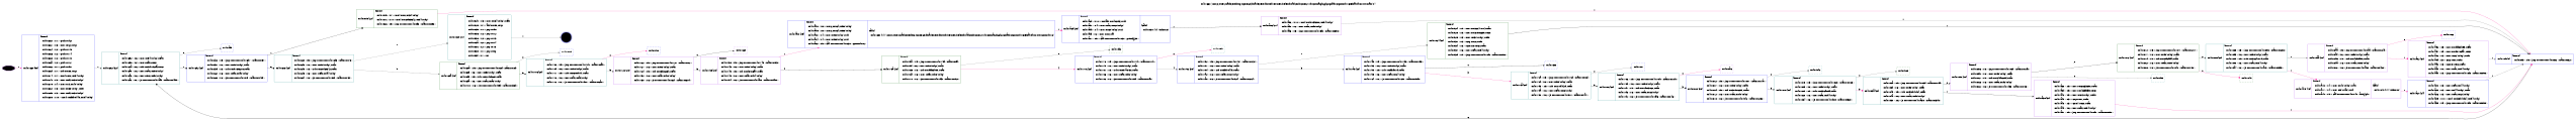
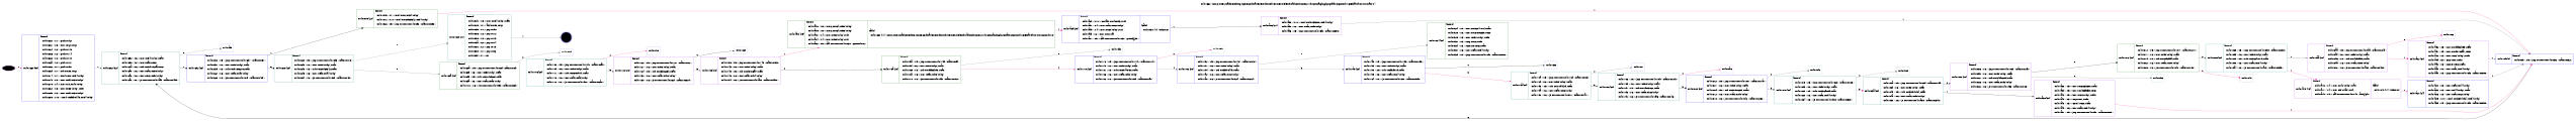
  digraph {
    label="0x401660 (/mnt/c/Users/mathe/Desktop/tcc/POCII/binaries/extr_linuxdriversnetwirelessbroadcombrcm80211brcmsmacphyphy_qmath.c_qm_mulu16_Final-ollvm.out::main(0))"
    labelloc=t
    rankdir=LR
    node [color=blue shape=record]
    edge [arrowhead=box color=gray40]
    Entry [color=purple fillcolor=black height=0.3 shape=octagon style=filled width=0.3]
    n2 [label="{\n     0x401660 [50]\l\n     | [instrs]\l\n     &nbsp;&nbsp;0x401660 \<+1\>: push %rbp\l\n     &nbsp;&nbsp;0x401661 \<+3\>: mov %rsp,%rbp\l\n     &nbsp;&nbsp;0x401664 \<+2\>: push %r15\l\n     &nbsp;&nbsp;0x401666 \<+2\>: push %r14\l\n     &nbsp;&nbsp;0x401668 \<+2\>: push %r13\l\n     &nbsp;&nbsp;0x40166a \<+2\>: push %r12\l\n     &nbsp;&nbsp;0x40166c \<+1\>: push %rbx\l\n     &nbsp;&nbsp;0x40166d \<+7\>: sub $0xe8,%rsp\l\n     &nbsp;&nbsp;0x401674 \<+7\>: movl $0x0,-0x34(%rbp)\l\n     &nbsp;&nbsp;0x40167b \<+3\>: mov %edi,-0x38(%rbp)\l\n     &nbsp;&nbsp;0x40167e \<+4\>: mov %rsi,-0x40(%rbp)\l\n     &nbsp;&nbsp;0x401682 \<+3\>: mov -0x38(%rbp),%edi\l\n     &nbsp;&nbsp;0x401685 \<+3\>: mov %edi,-0x30(%rbp)\l\n     &nbsp;&nbsp;0x401688 \<+10\>: movl $0xf9f7e449,-0x94(%rbp)\l\n  }"]
    n3 [color=teal label="{\n     0x401692 [32]\l\n     | [instrs]\l\n     &nbsp;&nbsp;0x401692 \<+6\>: mov -0x94(%rbp),%eax\l\n     &nbsp;&nbsp;0x401698 \<+2\>: mov %eax,%ecx\l\n     &nbsp;&nbsp;0x40169a \<+6\>: sub $0x9d7152fa,%ecx\l\n     &nbsp;&nbsp;0x4016a0 \<+6\>: mov %eax,-0x98(%rbp)\l\n     &nbsp;&nbsp;0x4016a6 \<+6\>: mov %ecx,-0x9c(%rbp)\l\n     &nbsp;&nbsp;0x4016ac \<+6\>: je 0000000000401afb \<main+0x49b\>\l\n  }"]
    n4 [label="{\n     0x401afb\l\n  }" style=dashed]
    n5 [label="{\n     0x4016b2 [28]\l\n     | [instrs]\l\n     &nbsp;&nbsp;0x4016b2 \<+5\>: jmp 00000000004016b7 \<main+0x57\>\l\n     &nbsp;&nbsp;0x4016b7 \<+6\>: mov -0x98(%rbp),%eax\l\n     &nbsp;&nbsp;0x4016bd \<+5\>: sub $0xb1c95208,%eax\l\n     &nbsp;&nbsp;0x4016c2 \<+6\>: mov %eax,-0xa0(%rbp)\l\n     &nbsp;&nbsp;0x4016c8 \<+6\>: je 0000000000401e15 \<main+0x7b5\>\l\n  }"]
    n6 [color=darkgreen label="{\n     0x401e15 [22]\l\n     | [instrs]\l\n     &nbsp;&nbsp;0x401e15 \<+7\>: movl $0x0,-0x34(%rbp)\l\n     &nbsp;&nbsp;0x401e1c \<+10\>: movl $0xc0d69342,-0x94(%rbp)\l\n     &nbsp;&nbsp;0x401e26 \<+5\>: jmp 0000000000401ef8 \<main+0x898\>\l\n  }"]
    n7 [color=teal label="{\n     0x4016ce [28]\l\n     | [instrs]\l\n     &nbsp;&nbsp;0x4016ce \<+5\>: jmp 00000000004016d3 \<main+0x73\>\l\n     &nbsp;&nbsp;0x4016d3 \<+6\>: mov -0x98(%rbp),%eax\l\n     &nbsp;&nbsp;0x4016d9 \<+5\>: sub $0xc0d69342,%eax\l\n     &nbsp;&nbsp;0x4016de \<+6\>: mov %eax,-0xa4(%rbp)\l\n     &nbsp;&nbsp;0x4016e4 \<+6\>: je 0000000000401e2b \<main+0x7cb\>\l\n  }"]
    n8 [label="{\n     0x401ef8 [5]\l\n     | [instrs]\l\n     &nbsp;&nbsp;0x401ef8 \<+5\>: jmp 0000000000401692 \<main+0x32\>\l\n  }"]
    n9 [color=teal label="{\n     0x401e2b [21]\l\n     | [instrs]\l\n     &nbsp;&nbsp;0x401e2b \<+3\>: mov -0x34(%rbp),%eax\l\n     &nbsp;&nbsp;0x401e2e \<+7\>: add $0xe8,%rsp\l\n     &nbsp;&nbsp;0x401e35 \<+1\>: pop %rbx\l\n     &nbsp;&nbsp;0x401e36 \<+2\>: pop %r12\l\n     &nbsp;&nbsp;0x401e38 \<+2\>: pop %r13\l\n     &nbsp;&nbsp;0x401e3a \<+2\>: pop %r14\l\n     &nbsp;&nbsp;0x401e3c \<+2\>: pop %r15\l\n     &nbsp;&nbsp;0x401e3e \<+1\>: pop %rbp\l\n     &nbsp;&nbsp;0x401e3f \<+1\>: ret\l\n  }"]
    n10 [color=darkgreen label="{\n     0x4016ea [28]\l\n     | [instrs]\l\n     &nbsp;&nbsp;0x4016ea \<+5\>: jmp 00000000004016ef \<main+0x8f\>\l\n     &nbsp;&nbsp;0x4016ef \<+6\>: mov -0x98(%rbp),%eax\l\n     &nbsp;&nbsp;0x4016f5 \<+5\>: sub $0xc1d0b6e2,%eax\l\n     &nbsp;&nbsp;0x4016fa \<+6\>: mov %eax,-0xa8(%rbp)\l\n     &nbsp;&nbsp;0x401700 \<+6\>: je 000000000040199d \<main+0x33d\>\l\n  }"]
    Exit [fillcolor=black height=0.3 peripheries=2 shape=circle style=filled width=0.3]
    n12 [label="{\n     0x40199d\l\n  }" style=dashed]
    n13 [color=teal label="{\n     0x401706 [28]\l\n     | [instrs]\l\n     &nbsp;&nbsp;0x401706 \<+5\>: jmp 000000000040170b \<main+0xab\>\l\n     &nbsp;&nbsp;0x40170b \<+6\>: mov -0x98(%rbp),%eax\l\n     &nbsp;&nbsp;0x401711 \<+5\>: sub $0xc8e0d7f7,%eax\l\n     &nbsp;&nbsp;0x401716 \<+6\>: mov %eax,-0xac(%rbp)\l\n     &nbsp;&nbsp;0x40171c \<+6\>: je 0000000000401d00 \<main+0x6a0\>\l\n  }"]
    n14 [color=purple label="{\n     0x401ae6 [21]\l\n     | [instrs]\l\n     &nbsp;&nbsp;0x401ae6 \<+10\>: movl $0xb1c95208,-0x94(%rbp)\l\n     &nbsp;&nbsp;0x401af0 \<+6\>: mov %eax,-0xf8(%rbp)\l\n     &nbsp;&nbsp;0x401af6 \<+5\>: jmp 0000000000401ef8 \<main+0x898\>\l\n  }"]
    n15 [label="{\n     0x401d00\l\n  }" style=dashed]
    n16 [color=purple label="{\n     0x401722 [28]\l\n     | [instrs]\l\n     &nbsp;&nbsp;0x401722 \<+5\>: jmp 0000000000401727 \<main+0xc7\>\l\n     &nbsp;&nbsp;0x401727 \<+6\>: mov -0x98(%rbp),%eax\l\n     &nbsp;&nbsp;0x40172d \<+5\>: sub $0xcf03c23b,%eax\l\n     &nbsp;&nbsp;0x401732 \<+6\>: mov %eax,-0xb0(%rbp)\l\n     &nbsp;&nbsp;0x401738 \<+6\>: je 0000000000401c6d \<main+0x60d\>\l\n  }"]
    n17 [label="{\n     0x401acd [25]\l\n     | [instrs]\l\n     &nbsp;&nbsp;0x401acd \<+10\>: movabs $0x4020f2,%rdi\l\n     &nbsp;&nbsp;0x401ad7 \<+4\>: mov %rax,-0x60(%rbp)\l\n     &nbsp;&nbsp;0x401adb \<+4\>: mov -0x60(%rbp),%rsi\l\n     &nbsp;&nbsp;0x401adf \<+2\>: mov $0x0,%al\l\n     &nbsp;&nbsp;0x401ae1 \<+5\>: call 0000000000401030 \<printf@plt\>\l\n     | [calls]\l\n     &nbsp;&nbsp;0x401030 \{1\} (unknown)\l\n  }"]
    n18 [color=purple label="{\n     0x401c6d\l\n  }" style=dashed]
    n19 [color=purple label="{\n     0x40173e [28]\l\n     | [instrs]\l\n     &nbsp;&nbsp;0x40173e \<+5\>: jmp 0000000000401743 \<main+0xe3\>\l\n     &nbsp;&nbsp;0x401743 \<+6\>: mov -0x98(%rbp),%eax\l\n     &nbsp;&nbsp;0x401749 \<+5\>: sub $0xd8786fa7,%eax\l\n     &nbsp;&nbsp;0x40174e \<+6\>: mov %eax,-0xb4(%rbp)\l\n     &nbsp;&nbsp;0x401754 \<+6\>: je 0000000000401ab0 \<main+0x450\>\l\n  }"]
    n20 [label="{\n     0x4018c6\l\n  }" style=dashed]
-   n21 [label="{\n     0x401ab0 [29]\l\n     | [instrs]\l\n     &nbsp;&nbsp;0x401ab0 \<+8\>: movq $0x64,-0x50(%rbp)\l\n     &nbsp;&nbsp;0x401ab8 \<+8\>: movq $0x64,-0x58(%rbp)\l\n     &nbsp;&nbsp;0x401ac0 \<+4\>: mov -0x50(%rbp),%rdi\l\n     &nbsp;&nbsp;0x401ac4 \<+4\>: mov -0x58(%rbp),%rsi\l\n     &nbsp;&nbsp;0x401ac8 \<+5\>: call 0000000000401630 \<qm_mulu16\>\l\n     | [calls]\l\n     &nbsp;&nbsp;0x401630 \{1\} (/mnt/c/Users/mathe/Desktop/tcc/POCII/binaries/extr_linuxdriversnetwirelessbroadcombrcm80211brcmsmacphyphy_qmath.c_qm_mulu16_Final-ollvm.out::qm_mulu16)\l\n  }"]
+   n21 [color=darkgreen label="{\n     0x401ab0 [29]\l\n     | [instrs]\l\n     &nbsp;&nbsp;0x401ab0 \<+8\>: movq $0x64,-0x50(%rbp)\l\n     &nbsp;&nbsp;0x401ab8 \<+8\>: movq $0x64,-0x58(%rbp)\l\n     &nbsp;&nbsp;0x401ac0 \<+4\>: mov -0x50(%rbp),%rdi\l\n     &nbsp;&nbsp;0x401ac4 \<+4\>: mov -0x58(%rbp),%rsi\l\n     &nbsp;&nbsp;0x401ac8 \<+5\>: call 0000000000401630 \<qm_mulu16\>\l\n     | [calls]\l\n     &nbsp;&nbsp;0x401630 \{1\} (/mnt/c/Users/mathe/Desktop/tcc/POCII/binaries/extr_linuxdriversnetwirelessbroadcombrcm80211brcmsmacphyphy_qmath.c_qm_mulu16_Final-ollvm.out::qm_mulu16)\l\n  }"]
    n22 [color=darkgreen label="{\n     0x40175a [28]\l\n     | [instrs]\l\n     &nbsp;&nbsp;0x40175a \<+5\>: jmp 000000000040175f \<main+0xff\>\l\n     &nbsp;&nbsp;0x40175f \<+6\>: mov -0x98(%rbp),%eax\l\n     &nbsp;&nbsp;0x401765 \<+5\>: sub $0xdbf83b99,%eax\l\n     &nbsp;&nbsp;0x40176a \<+6\>: mov %eax,-0xb8(%rbp)\l\n     &nbsp;&nbsp;0x401770 \<+6\>: je 0000000000401df2 \<main+0x792\>\l\n  }"]
    n23 [color=purple label="{\n     0x401a92 [30]\l\n     | [instrs]\l\n     &nbsp;&nbsp;0x401a92 \<+5\>: mov $0xdbf83b99,%eax\l\n     &nbsp;&nbsp;0x401a97 \<+5\>: mov $0xd8786fa7,%ecx\l\n     &nbsp;&nbsp;0x401a9c \<+3\>: mov -0x2c(%rbp),%edx\l\n     &nbsp;&nbsp;0x401a9f \<+3\>: cmp $0x0,%edx\l\n     &nbsp;&nbsp;0x401aa2 \<+3\>: cmove %ecx,%eax\l\n     &nbsp;&nbsp;0x401aa5 \<+6\>: mov %eax,-0x94(%rbp)\l\n     &nbsp;&nbsp;0x401aab \<+5\>: jmp 0000000000401ef8 \<main+0x898\>\l\n  }"]
    n24 [color=darkgreen label="{\n     0x401df2\l\n  }" style=dashed]
    n25 [label="{\n     0x401776 [28]\l\n     | [instrs]\l\n     &nbsp;&nbsp;0x401776 \<+5\>: jmp 000000000040177b \<main+0x11b\>\l\n     &nbsp;&nbsp;0x40177b \<+6\>: mov -0x98(%rbp),%eax\l\n     &nbsp;&nbsp;0x401781 \<+5\>: sub $0xe97ae758,%eax\l\n     &nbsp;&nbsp;0x401786 \<+6\>: mov %eax,-0xbc(%rbp)\l\n     &nbsp;&nbsp;0x40178c \<+6\>: je 0000000000401e5b \<main+0x7fb\>\l\n  }"]
    n26 [label="{\n     0x401a20 [24]\l\n     | [instrs]\l\n     &nbsp;&nbsp;0x401a20 \<+3\>: mov %eax,-0x44(%rbp)\l\n     &nbsp;&nbsp;0x401a23 \<+3\>: mov -0x44(%rbp),%eax\l\n     &nbsp;&nbsp;0x401a26 \<+3\>: mov %eax,-0x2c(%rbp)\l\n     &nbsp;&nbsp;0x401a29 \<+10\>: movl $0x33d1bdc4,-0x94(%rbp)\l\n     &nbsp;&nbsp;0x401a33 \<+5\>: jmp 0000000000401ef8 \<main+0x898\>\l\n  }"]
    n27 [color=teal label="{\n     0x401e5b\l\n  }" style=dashed]
    n28 [label="{\n     0x401792 [28]\l\n     | [instrs]\l\n     &nbsp;&nbsp;0x401792 \<+5\>: jmp 0000000000401797 \<main+0x137\>\l\n     &nbsp;&nbsp;0x401797 \<+6\>: mov -0x98(%rbp),%eax\l\n     &nbsp;&nbsp;0x40179d \<+5\>: sub $0xf9f7e449,%eax\l\n     &nbsp;&nbsp;0x4017a2 \<+6\>: mov %eax,-0xc0(%rbp)\l\n     &nbsp;&nbsp;0x4017a8 \<+6\>: je 0000000000401924 \<main+0x2c4\>\l\n  }"]
    n29 [color=purple label="{\n     0x4018aa [28]\l\n     | [instrs]\l\n     &nbsp;&nbsp;0x4018aa \<+5\>: jmp 00000000004018af \<main+0x24f\>\l\n     &nbsp;&nbsp;0x4018af \<+6\>: mov -0x98(%rbp),%eax\l\n     &nbsp;&nbsp;0x4018b5 \<+5\>: sub $0x46febf59,%eax\l\n     &nbsp;&nbsp;0x4018ba \<+6\>: mov %eax,-0xe8(%rbp)\l\n     &nbsp;&nbsp;0x4018c0 \<+6\>: je 0000000000401a92 \<main+0x432\>\l\n  }"]
    n30 [color=darkgreen label="{\n     0x401924 [30]\l\n     | [instrs]\l\n     &nbsp;&nbsp;0x401924 \<+5\>: mov $0x3c64187d,%eax\l\n     &nbsp;&nbsp;0x401929 \<+5\>: mov $0x3158c659,%ecx\l\n     &nbsp;&nbsp;0x40192e \<+3\>: mov -0x30(%rbp),%edx\l\n     &nbsp;&nbsp;0x401931 \<+3\>: cmp $0x2,%edx\l\n     &nbsp;&nbsp;0x401934 \<+3\>: cmovne %ecx,%eax\l\n     &nbsp;&nbsp;0x401937 \<+6\>: mov %eax,-0x94(%rbp)\l\n     &nbsp;&nbsp;0x40193d \<+5\>: jmp 0000000000401ef8 \<main+0x898\>\l\n  }"]
    n31 [label="{\n     0x4017ae [28]\l\n     | [instrs]\l\n     &nbsp;&nbsp;0x4017ae \<+5\>: jmp 00000000004017b3 \<main+0x153\>\l\n     &nbsp;&nbsp;0x4017b3 \<+6\>: mov -0x98(%rbp),%eax\l\n     &nbsp;&nbsp;0x4017b9 \<+5\>: sub $0xff1f917f,%eax\l\n     &nbsp;&nbsp;0x4017be \<+6\>: mov %eax,-0xc4(%rbp)\l\n     &nbsp;&nbsp;0x4017c4 \<+6\>: je 0000000000401c5e \<main+0x5fe\>\l\n  }"]
    n32 [color=purple label="{\n     0x401a13 [13]\l\n     | [instrs]\l\n     &nbsp;&nbsp;0x401a13 \<+4\>: mov -0x40(%rbp),%rax\l\n     &nbsp;&nbsp;0x401a17 \<+4\>: mov 0x8(%rax),%rdi\l\n     &nbsp;&nbsp;0x401a1b \<+5\>: call 0000000000401040 \<atoi@plt\>\l\n     | [calls]\l\n     &nbsp;&nbsp;0x401040 \{1\} (unknown)\l\n  }"]
    n33 [label="{\n     0x401c5e\l\n  }" style=dashed]
    n34 [color=teal label="{\n     0x4017ca [28]\l\n     | [instrs]\l\n     &nbsp;&nbsp;0x4017ca \<+5\>: jmp 00000000004017cf \<main+0x16f\>\l\n     &nbsp;&nbsp;0x4017cf \<+6\>: mov -0x98(%rbp),%eax\l\n     &nbsp;&nbsp;0x4017d5 \<+5\>: sub $0x10d4d2d,%eax\l\n     &nbsp;&nbsp;0x4017da \<+6\>: mov %eax,-0xc8(%rbp)\l\n     &nbsp;&nbsp;0x4017e0 \<+6\>: je 0000000000401e01 \<main+0x7a1\>\l\n  }"]
    n35 [color=teal label="{\n     0x40188e [28]\l\n     | [instrs]\l\n     &nbsp;&nbsp;0x40188e \<+5\>: jmp 0000000000401893 \<main+0x233\>\l\n     &nbsp;&nbsp;0x401893 \<+6\>: mov -0x98(%rbp),%eax\l\n     &nbsp;&nbsp;0x401899 \<+5\>: sub $0x3c64187d,%eax\l\n     &nbsp;&nbsp;0x40189e \<+6\>: mov %eax,-0xe4(%rbp)\l\n     &nbsp;&nbsp;0x4018a4 \<+6\>: je 0000000000401a13 \<main+0x3b3\>\l\n  }"]
    n36 [label="{\n     0x401e01\l\n  }" style=dashed]
    n37 [color=teal label="{\n     0x4017e6 [28]\l\n     | [instrs]\l\n     &nbsp;&nbsp;0x4017e6 \<+5\>: jmp 00000000004017eb \<main+0x18b\>\l\n     &nbsp;&nbsp;0x4017eb \<+6\>: mov -0x98(%rbp),%eax\l\n     &nbsp;&nbsp;0x4017f1 \<+5\>: sub $0x1f0038c2,%eax\l\n     &nbsp;&nbsp;0x4017f6 \<+6\>: mov %eax,-0xcc(%rbp)\l\n     &nbsp;&nbsp;0x4017fc \<+6\>: je 0000000000401ea6 \<main+0x846\>\l\n  }"]
    n38 [color=darkgreen label="{\n     0x401e40\l\n  }" style=dashed]
    n39 [color=purple label="{\n     0x401ea6\l\n  }" style=dashed]
    n40 [label="{\n     0x401802 [28]\l\n     | [instrs]\l\n     &nbsp;&nbsp;0x401802 \<+5\>: jmp 0000000000401807 \<main+0x1a7\>\l\n     &nbsp;&nbsp;0x401807 \<+6\>: mov -0x98(%rbp),%eax\l\n     &nbsp;&nbsp;0x40180d \<+5\>: sub $0x3158c659,%eax\l\n     &nbsp;&nbsp;0x401812 \<+6\>: mov %eax,-0xd0(%rbp)\l\n     &nbsp;&nbsp;0x401818 \<+6\>: je 0000000000401942 \<main+0x2e2\>\l\n  }"]
    n41 [color=darkgreen label="{\n     0x401872 [28]\l\n     | [instrs]\l\n     &nbsp;&nbsp;0x401872 \<+5\>: jmp 0000000000401877 \<main+0x217\>\l\n     &nbsp;&nbsp;0x401877 \<+6\>: mov -0x98(%rbp),%eax\l\n     &nbsp;&nbsp;0x40187d \<+5\>: sub $0x39fcfdf4,%eax\l\n     &nbsp;&nbsp;0x401882 \<+6\>: mov %eax,-0xe0(%rbp)\l\n     &nbsp;&nbsp;0x401888 \<+6\>: je 0000000000401e40 \<main+0x7e0\>\l\n  }"]
    n42 [color=teal label="{\n     0x401942\l\n  }" style=dashed]
    n43 [color=teal label="{\n     0x40181e [28]\l\n     | [instrs]\l\n     &nbsp;&nbsp;0x40181e \<+5\>: jmp 0000000000401823 \<main+0x1c3\>\l\n     &nbsp;&nbsp;0x401823 \<+6\>: mov -0x98(%rbp),%eax\l\n     &nbsp;&nbsp;0x401829 \<+5\>: sub $0x336f5e5f,%eax\l\n     &nbsp;&nbsp;0x40182e \<+6\>: mov %eax,-0xd4(%rbp)\l\n     &nbsp;&nbsp;0x401834 \<+6\>: je 0000000000401b8e \<main+0x52e\>\l\n  }"]
    n44 [color=teal label="{\n     0x401de3\l\n  }" style=dashed]
    n45 [color=darkgreen label="{\n     0x401b8e\l\n  }" style=dashed]
    n46 [color=teal label="{\n     0x40183a [28]\l\n     | [instrs]\l\n     &nbsp;&nbsp;0x40183a \<+5\>: jmp 000000000040183f \<main+0x1df\>\l\n     &nbsp;&nbsp;0x40183f \<+6\>: mov -0x98(%rbp),%eax\l\n     &nbsp;&nbsp;0x401845 \<+5\>: sub $0x33d1bdc4,%eax\l\n     &nbsp;&nbsp;0x40184a \<+6\>: mov %eax,-0xd8(%rbp)\l\n     &nbsp;&nbsp;0x401850 \<+6\>: je 0000000000401a38 \<main+0x3d8\>\l\n  }"]
    n47 [color=purple label="{\n     0x401856 [28]\l\n     | [instrs]\l\n     &nbsp;&nbsp;0x401856 \<+5\>: jmp 000000000040185b \<main+0x1fb\>\l\n     &nbsp;&nbsp;0x40185b \<+6\>: mov -0x98(%rbp),%eax\l\n     &nbsp;&nbsp;0x401861 \<+5\>: sub $0x34d9665f,%eax\l\n     &nbsp;&nbsp;0x401866 \<+6\>: mov %eax,-0xdc(%rbp)\l\n     &nbsp;&nbsp;0x40186c \<+6\>: je 0000000000401de3 \<main+0x783\>\l\n  }"]
    n48 [color=purple label="{\n     0x401a38 [30]\l\n     | [instrs]\l\n     &nbsp;&nbsp;0x401a38 \<+5\>: mov $0x6cc33398,%eax\l\n     &nbsp;&nbsp;0x401a3d \<+5\>: mov $0x46febf59,%ecx\l\n     &nbsp;&nbsp;0x401a42 \<+3\>: mov -0x2c(%rbp),%edx\l\n     &nbsp;&nbsp;0x401a45 \<+3\>: cmp $0x1,%edx\l\n     &nbsp;&nbsp;0x401a48 \<+3\>: cmovl %ecx,%eax\l\n     &nbsp;&nbsp;0x401a4b \<+6\>: mov %eax,-0x94(%rbp)\l\n     &nbsp;&nbsp;0x401a51 \<+5\>: jmp 0000000000401ef8 \<main+0x898\>\l\n  }"]
    Entry -> n2 [arrowhead=normal color=deeppink label=" 1"]
    n2 -> n3 [label=" 1"]
    n3 -> n4 [label=" 0"]
    n3 -> n5 [color=black label=" 7"]
    n5 -> n6 [color=black label=" 1"]
    n5 -> n7 [color=black label=" 6"]
    n6 -> n8 [arrowhead=normal color=deeppink label=" 1"]
    n7 -> n9 [label=" 1"]
    n7 -> n10 [arrowhead=normal label=" 5"]
    n8 -> n3 [color=black label=" 6"]
    n9 -> Exit [label=" 1"]
    n10 -> n12 [arrowhead=normal label=" 0"]
-   n10 -> n13 [arrowhead=normal color=black label=" 5"]
    n13 -> n15 [arrowhead=normal color=deeppink label=" 0"]
    n13 -> n16 [label=" 5"]
    n14 -> n8 [label=" 1"]
    n16 -> n18 [arrowhead=normal color=black label=" 0"]
    n16 -> n19 [arrowhead=normal label=" 5"]
    n17 -> n14 [color=black label=" 1"]
    n19 -> n21 [arrowhead=normal color=deeppink label=" 1"]
    n19 -> n22 [color=black label=" 4"]
    n21 -> n17 [color=deeppink label=" 1"]
    n22 -> n24 [label=" 0"]
    n22 -> n25 [arrowhead=normal color=deeppink label=" 4"]
    n23 -> n8 [arrowhead=normal label=" 1"]
    n25 -> n27 [arrowhead=normal color=deeppink label=" 0"]
    n25 -> n28 [label=" 4"]
    n26 -> n8 [label=" 1"]
    n28 -> n30 [label=" 1"]
    n28 -> n31 [label=" 3"]
    n29 -> n20 [color=deeppink label=" 0"]
    n29 -> n23 [color=deeppink label=" 1"]
-   n30 -> n8 [arrowhead=normal color=black label=" 1"]
    n31 -> n33 [arrowhead=normal color=black label=" 0"]
    n31 -> n34 [arrowhead=normal color=deeppink label=" 3"]
    n32 -> n26 [arrowhead=normal color=deeppink label=" 1"]
    n34 -> n36 [arrowhead=normal label=" 0"]
    n34 -> n37 [arrowhead=normal color=black label=" 3"]
    n35 -> n29 [arrowhead=normal label=" 1"]
    n35 -> n32 [color=deeppink label=" 1"]
    n37 -> n39 [arrowhead=normal color=deeppink label=" 0"]
    n37 -> n40 [color=black label=" 3"]
    n40 -> n42 [label=" 0"]
    n40 -> n43 [arrowhead=normal color=black label=" 3"]
    n41 -> n35 [label=" 2"]
    n41 -> n38 [color=deeppink label=" 0"]
    n43 -> n45 [label=" 0"]
    n43 -> n46 [color=deeppink label=" 3"]
    n46 -> n47 [arrowhead=normal color=black label=" 2"]
    n46 -> n48 [arrowhead=normal color=black label=" 1"]
    n47 -> n41 [color=black label=" 2"]
    n47 -> n44 [label=" 0"]
    n48 -> n8 [color=deeppink label=" 1"]
  }
